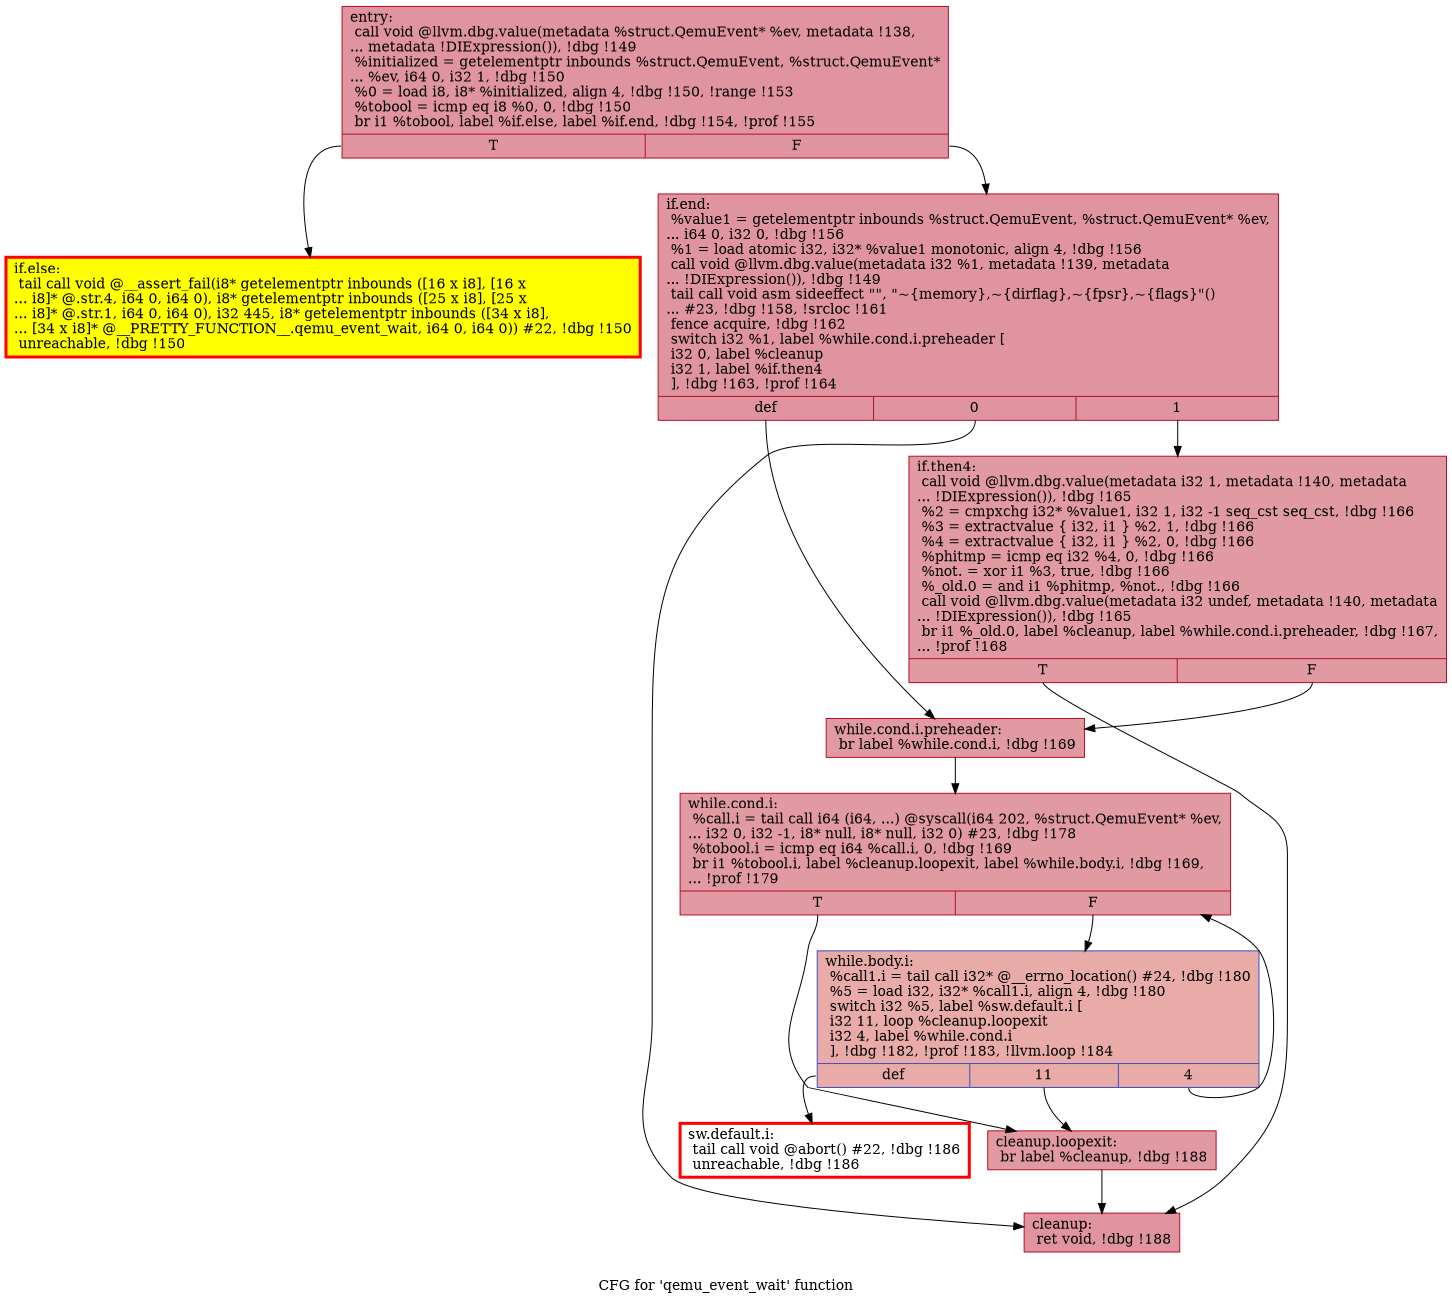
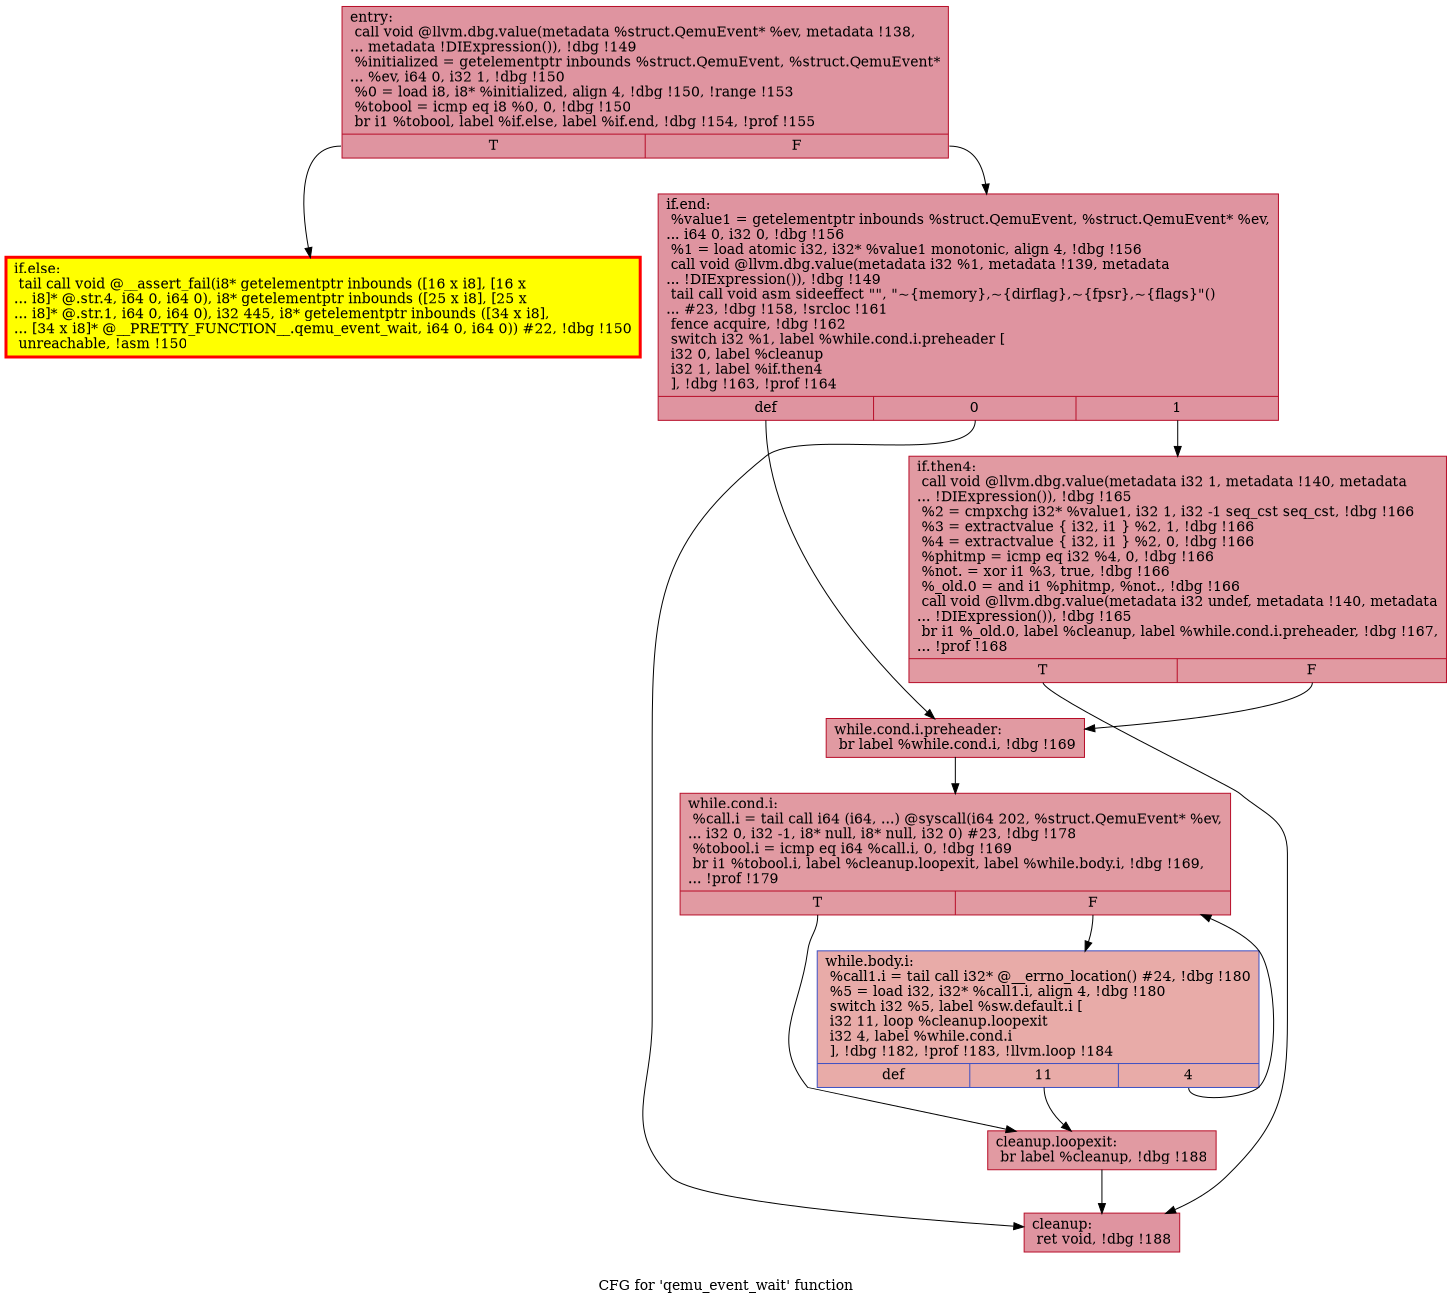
  digraph {
    fontname="DejaVu Serif"
    label="CFG for 'qemu_event_wait' function"
    node [color="#b70d28ff" fillcolor="#bb1b2c70" fontname="DejaVu Serif" shape=record style=filled]
    edge [fontname="DejaVu Serif" tailport=s0]
    n1 [fillcolor="#b70d2870" label="{entry:\l  call void @llvm.dbg.value(metadata %struct.QemuEvent* %ev, metadata !138,\l... metadata !DIExpression()), !dbg !149\l  %initialized = getelementptr inbounds %struct.QemuEvent, %struct.QemuEvent*\l... %ev, i64 0, i32 1, !dbg !150\l  %0 = load i8, i8* %initialized, align 4, !dbg !150, !range !153\l  %tobool = icmp eq i8 %0, 0, !dbg !150\l  br i1 %tobool, label %if.else, label %if.end, !dbg !154, !prof !155\l|{<s0>T|<s1>F}}"]
-   n2 [color=red fillcolor=yellow label="{if.else:                                          \l  tail call void @__assert_fail(i8* getelementptr inbounds ([16 x i8], [16 x\l... i8]* @.str.4, i64 0, i64 0), i8* getelementptr inbounds ([25 x i8], [25 x\l... i8]* @.str.1, i64 0, i64 0), i32 445, i8* getelementptr inbounds ([34 x i8],\l... [34 x i8]* @__PRETTY_FUNCTION__.qemu_event_wait, i64 0, i64 0)) #22, !dbg !150\l  unreachable, !dbg !150\l}" penwidth=3.0]
+   n2 [color=red fillcolor=yellow label="{if.else:                                          \l  tail call void @__assert_fail(i8* getelementptr inbounds ([16 x i8], [16 x\l... i8]* @.str.4, i64 0, i64 0), i8* getelementptr inbounds ([25 x i8], [25 x\l... i8]* @.str.1, i64 0, i64 0), i32 445, i8* getelementptr inbounds ([34 x i8],\l... [34 x i8]* @__PRETTY_FUNCTION__.qemu_event_wait, i64 0, i64 0)) #22, !dbg !150\l  unreachable, !asm !150\l}" penwidth=3.0]
    n3 [fillcolor="#b70d2870" label="{if.end:                                           \l  %value1 = getelementptr inbounds %struct.QemuEvent, %struct.QemuEvent* %ev,\l... i64 0, i32 0, !dbg !156\l  %1 = load atomic i32, i32* %value1 monotonic, align 4, !dbg !156\l  call void @llvm.dbg.value(metadata i32 %1, metadata !139, metadata\l... !DIExpression()), !dbg !149\l  tail call void asm sideeffect \"\", \"~\{memory\},~\{dirflag\},~\{fpsr\},~\{flags\}\"()\l... #23, !dbg !158, !srcloc !161\l  fence acquire, !dbg !162\l  switch i32 %1, label %while.cond.i.preheader [\l    i32 0, label %cleanup\l    i32 1, label %if.then4\l  ], !dbg !163, !prof !164\l|{<s0>def|<s1>0|<s2>1}}"]
    n4 [label="{while.cond.i.preheader:                           \l  br label %while.cond.i, !dbg !169\l}"]
    n5 [fillcolor="#b70d2870" label="{cleanup:                                          \l  ret void, !dbg !188\l}"]
    n6 [label="{if.then4:                                         \l  call void @llvm.dbg.value(metadata i32 1, metadata !140, metadata\l... !DIExpression()), !dbg !165\l  %2 = cmpxchg i32* %value1, i32 1, i32 -1 seq_cst seq_cst, !dbg !166\l  %3 = extractvalue \{ i32, i1 \} %2, 1, !dbg !166\l  %4 = extractvalue \{ i32, i1 \} %2, 0, !dbg !166\l  %phitmp = icmp eq i32 %4, 0, !dbg !166\l  %not. = xor i1 %3, true, !dbg !166\l  %_old.0 = and i1 %phitmp, %not., !dbg !166\l  call void @llvm.dbg.value(metadata i32 undef, metadata !140, metadata\l... !DIExpression()), !dbg !165\l  br i1 %_old.0, label %cleanup, label %while.cond.i.preheader, !dbg !167,\l... !prof !168\l|{<s0>T|<s1>F}}"]
    n7 [label="{while.cond.i:                                     \l  %call.i = tail call i64 (i64, ...) @syscall(i64 202, %struct.QemuEvent* %ev,\l... i32 0, i32 -1, i8* null, i8* null, i32 0) #23, !dbg !178\l  %tobool.i = icmp eq i64 %call.i, 0, !dbg !169\l  br i1 %tobool.i, label %cleanup.loopexit, label %while.body.i, !dbg !169,\l... !prof !179\l|{<s0>T|<s1>F}}"]
    n8 [label="{cleanup.loopexit:                                 \l  br label %cleanup, !dbg !188\l}"]
    n9 [color="#3d50c3ff" fillcolor="#cc403a70" label="{while.body.i:                                     \l  %call1.i = tail call i32* @__errno_location() #24, !dbg !180\l  %5 = load i32, i32* %call1.i, align 4, !dbg !180\l  switch i32 %5, label %sw.default.i [\l    i32 11, loop %cleanup.loopexit\l    i32 4, label %while.cond.i\l  ], !dbg !182, !prof !183, !llvm.loop !184\l|{<s0>def|<s1>11|<s2>4}}"]
-   n10 [color=red label="{sw.default.i:                                     \l  tail call void @abort() #22, !dbg !186\l  unreachable, !dbg !186\l}" penwidth=3.0 fillcolor="" style=""]
    n1 -> n2
    n1 -> n3 [tailport=s1]
    n3 -> n4
    n3 -> n5 [tailport=s1]
    n3 -> n6 [tailport=s2]
    n4 -> n7
    n6 -> n4 [tailport=s1]
    n6 -> n5
    n7 -> n8
    n7 -> n9 [tailport=s1]
    n8 -> n5
    n9 -> n7 [tailport=s2]
    n9 -> n8 [tailport=s1]
-   n9 -> n10
  }
